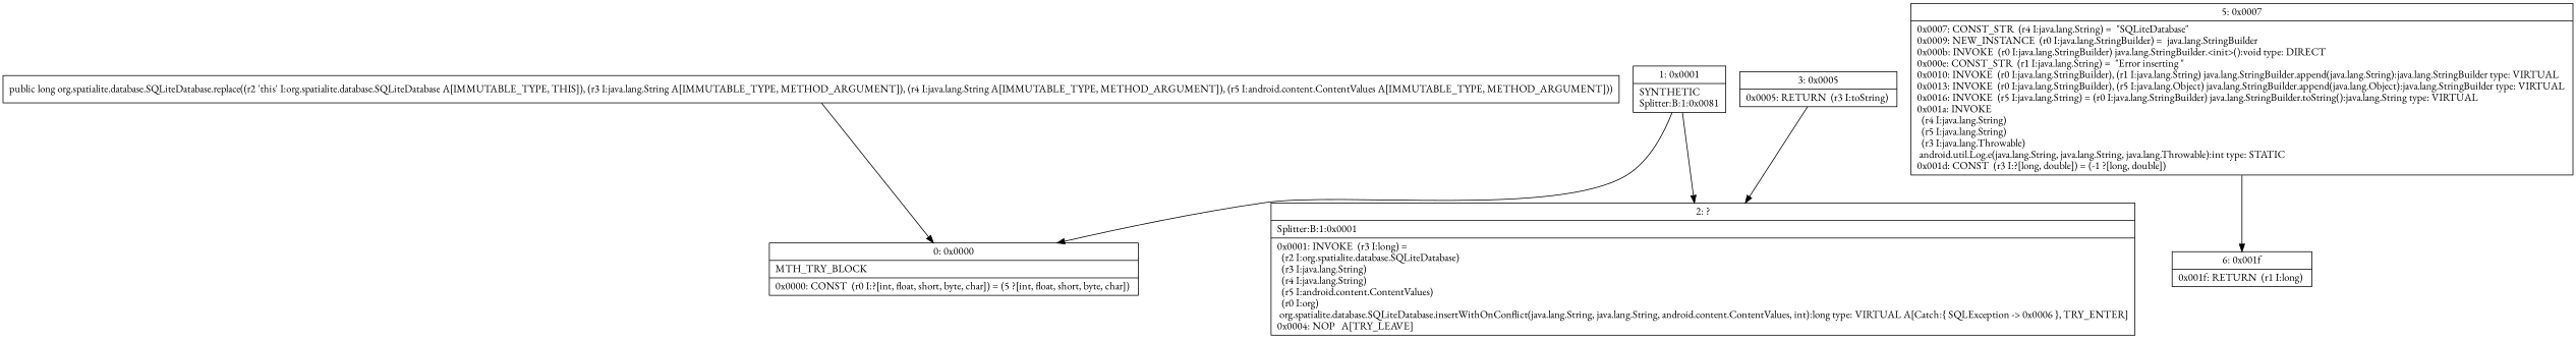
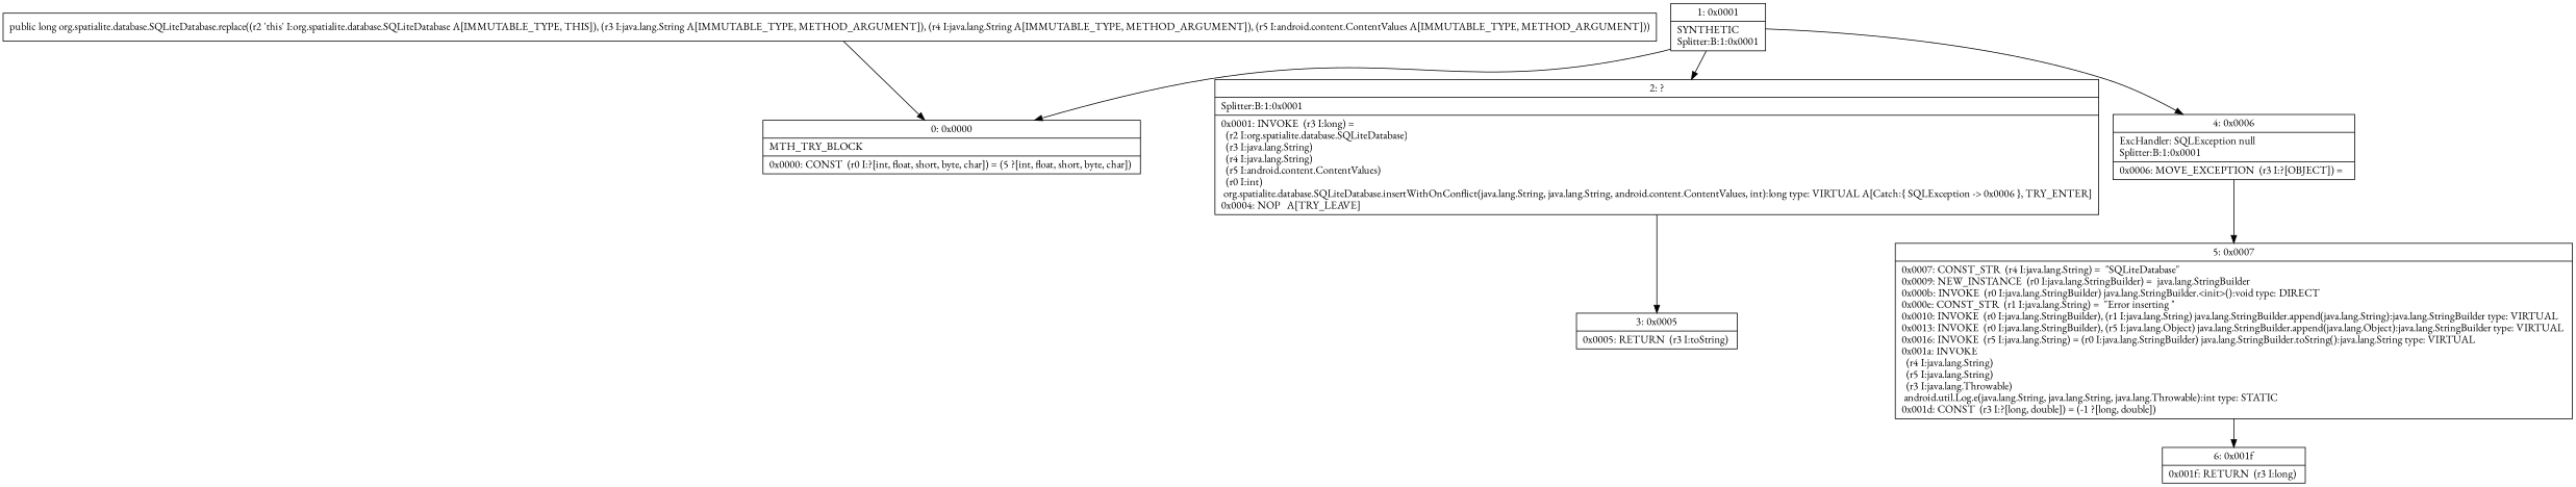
  digraph {
    fontname="EB Garamond"
    node [fontname="EB Garamond" shape=record]
    edge [fontname="EB Garamond"]
    n1 [label="{0\:\ 0x0000|MTH_TRY_BLOCK\l|0x0000: CONST  (r0 I:?[int, float, short, byte, char]) = (5 ?[int, float, short, byte, char]) \l}"]
-   n2 [label="{1\:\ 0x0001|SYNTHETIC\lSplitter:B:1:0x0081\l}"]
-   n3 [label="{2\:\ ?|Splitter:B:1:0x0001\l|0x0001: INVOKE  (r3 I:long) = \l  (r2 I:org.spatialite.database.SQLiteDatabase)\l  (r3 I:java.lang.String)\l  (r4 I:java.lang.String)\l  (r5 I:android.content.ContentValues)\l  (r0 I:org)\l org.spatialite.database.SQLiteDatabase.insertWithOnConflict(java.lang.String, java.lang.String, android.content.ContentValues, int):long type: VIRTUAL A[Catch:\{ SQLException \-\> 0x0006 \}, TRY_ENTER]\l0x0004: NOP   A[TRY_LEAVE]\l}"]
+   n2 [label="{1\:\ 0x0001|SYNTHETIC\lSplitter:B:1:0x0001\l}"]
+   n3 [label="{2\:\ ?|Splitter:B:1:0x0001\l|0x0001: INVOKE  (r3 I:long) = \l  (r2 I:org.spatialite.database.SQLiteDatabase)\l  (r3 I:java.lang.String)\l  (r4 I:java.lang.String)\l  (r5 I:android.content.ContentValues)\l  (r0 I:int)\l org.spatialite.database.SQLiteDatabase.insertWithOnConflict(java.lang.String, java.lang.String, android.content.ContentValues, int):long type: VIRTUAL A[Catch:\{ SQLException \-\> 0x0006 \}, TRY_ENTER]\l0x0004: NOP   A[TRY_LEAVE]\l}"]
+   n4 [label="{4\:\ 0x0006|ExcHandler: SQLException null\lSplitter:B:1:0x0001\l|0x0006: MOVE_EXCEPTION  (r3 I:?[OBJECT]) =  \l}"]
    n5 [label="{3\:\ 0x0005|0x0005: RETURN  (r3 I:toString) \l}"]
    n6 [label="{5\:\ 0x0007|0x0007: CONST_STR  (r4 I:java.lang.String) =  \"SQLiteDatabase\" \l0x0009: NEW_INSTANCE  (r0 I:java.lang.StringBuilder) =  java.lang.StringBuilder \l0x000b: INVOKE  (r0 I:java.lang.StringBuilder) java.lang.StringBuilder.\<init\>():void type: DIRECT \l0x000e: CONST_STR  (r1 I:java.lang.String) =  \"Error inserting \" \l0x0010: INVOKE  (r0 I:java.lang.StringBuilder), (r1 I:java.lang.String) java.lang.StringBuilder.append(java.lang.String):java.lang.StringBuilder type: VIRTUAL \l0x0013: INVOKE  (r0 I:java.lang.StringBuilder), (r5 I:java.lang.Object) java.lang.StringBuilder.append(java.lang.Object):java.lang.StringBuilder type: VIRTUAL \l0x0016: INVOKE  (r5 I:java.lang.String) = (r0 I:java.lang.StringBuilder) java.lang.StringBuilder.toString():java.lang.String type: VIRTUAL \l0x001a: INVOKE  \l  (r4 I:java.lang.String)\l  (r5 I:java.lang.String)\l  (r3 I:java.lang.Throwable)\l android.util.Log.e(java.lang.String, java.lang.String, java.lang.Throwable):int type: STATIC \l0x001d: CONST  (r3 I:?[long, double]) = (\-1 ?[long, double]) \l}"]
-   n7 [label="{6\:\ 0x001f|0x001f: RETURN  (r1 I:long) \l}"]
+   n7 [label="{6\:\ 0x001f|0x001f: RETURN  (r3 I:long) \l}"]
    n8 [label="{public long org.spatialite.database.SQLiteDatabase.replace((r2 'this' I:org.spatialite.database.SQLiteDatabase A[IMMUTABLE_TYPE, THIS]), (r3 I:java.lang.String A[IMMUTABLE_TYPE, METHOD_ARGUMENT]), (r4 I:java.lang.String A[IMMUTABLE_TYPE, METHOD_ARGUMENT]), (r5 I:android.content.ContentValues A[IMMUTABLE_TYPE, METHOD_ARGUMENT])) }"]
    n2 -> n1
    n2 -> n3
-   n5 -> n3
+   n2 -> n4
+   n3 -> n5
+   n4 -> n6
    n6 -> n7
    n8 -> n1
  }
